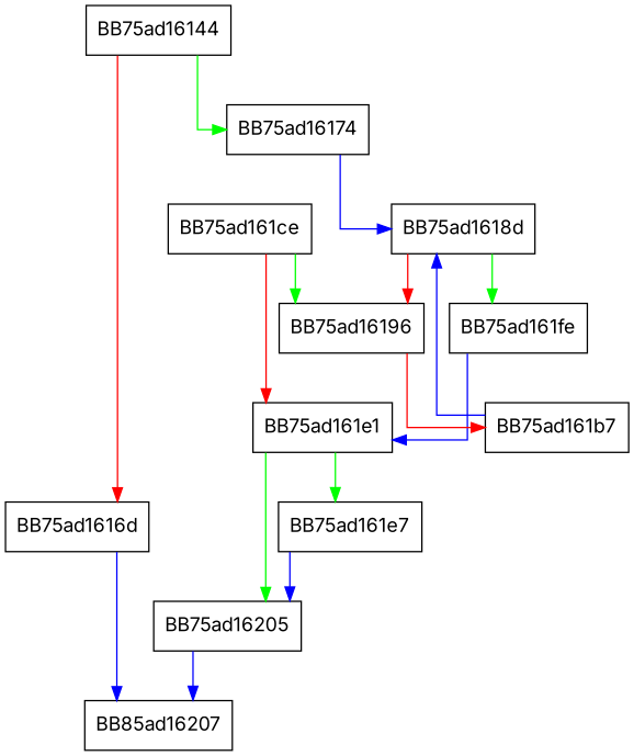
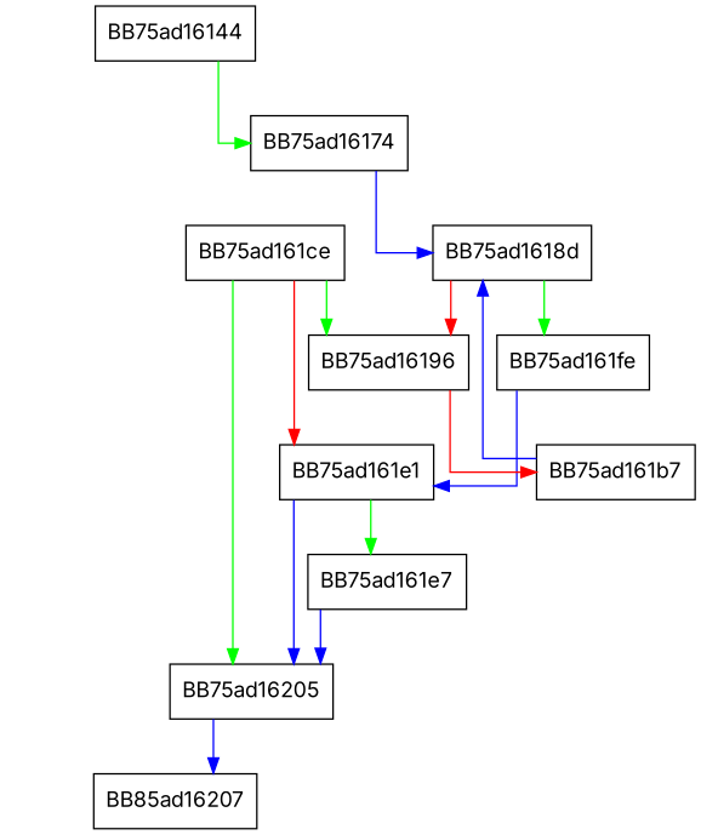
  digraph {
    fontname=Inter
    splines=ortho
    node [fontname=Inter shape=box]
    edge [color=green fontname=Inter]
    BB75ad16144
    BB75ad16174
-   BB75ad1616d
    BB75ad1618d
    n5 [label=BB85ad16207]
    BB75ad161fe
    BB75ad16196
    BB75ad161e1
    BB75ad161b7
    BB75ad16205
    BB75ad161ce
    BB75ad161e7
    BB75ad16144 -> BB75ad16174
-   BB75ad16144 -> BB75ad1616d [color=red]
    BB75ad16174 -> BB75ad1618d [color=blue]
-   BB75ad1616d -> n5 [color=blue]
    BB75ad1618d -> BB75ad161fe
    BB75ad1618d -> BB75ad16196 [color=red]
    BB75ad161fe -> BB75ad161e1 [color=blue]
    BB75ad16196 -> BB75ad161b7 [color=red]
-   BB75ad161e1 -> BB75ad16205
+   BB75ad161e1 -> BB75ad16205 [color=blue]
    BB75ad161e1 -> BB75ad161e7
    BB75ad161b7 -> BB75ad1618d [color=blue]
    BB75ad16205 -> n5 [color=blue]
    BB75ad161ce -> BB75ad16196
    BB75ad161ce -> BB75ad161e1 [color=red]
+   BB75ad161ce -> BB75ad16205
    BB75ad161e7 -> BB75ad16205 [color=blue]
  }
